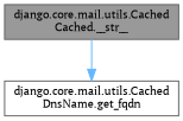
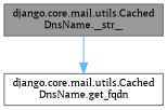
  digraph {
    rankdir=TB
    fontname="PT Serif"
    node [fontname="PT Serif" fontsize=10 shape=box style=filled]
-   n1 [color=gray40 fillcolor=grey60 fontcolor=black height=0.2 label="django.core.mail.utils.Cached\lCached.__str__" width=0.4]
+   n1 [color=gray40 fillcolor=grey60 fontcolor=black height=0.2 label="django.core.mail.utils.Cached\lDnsName.__str__" width=0.4]
    n2 [color=grey40 fillcolor=white height=0.2 label="django.core.mail.utils.Cached\lDnsName.get_fqdn" width=0.4]
    n1 -> n2 [color=steelblue1 fontname="PT Serif" fontsize=10 labelfontname=Helvetica labelfontsize=10 style=solid]
  }
